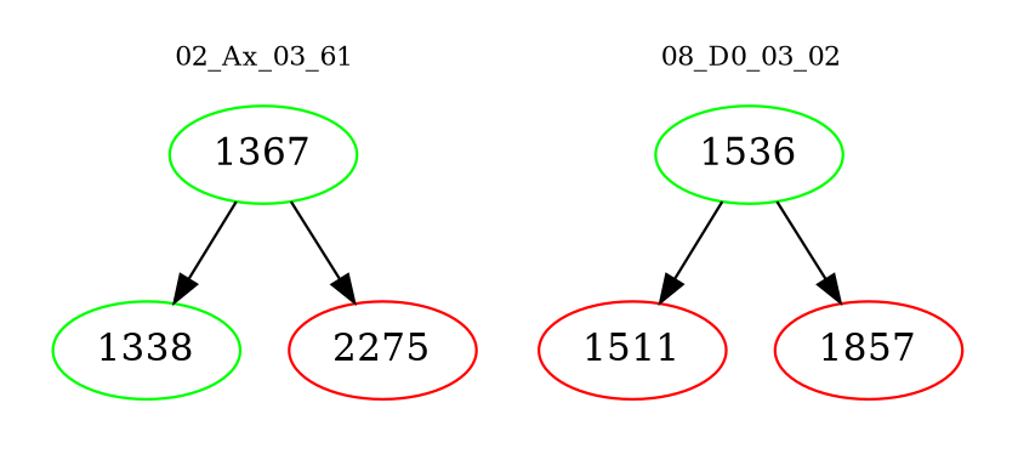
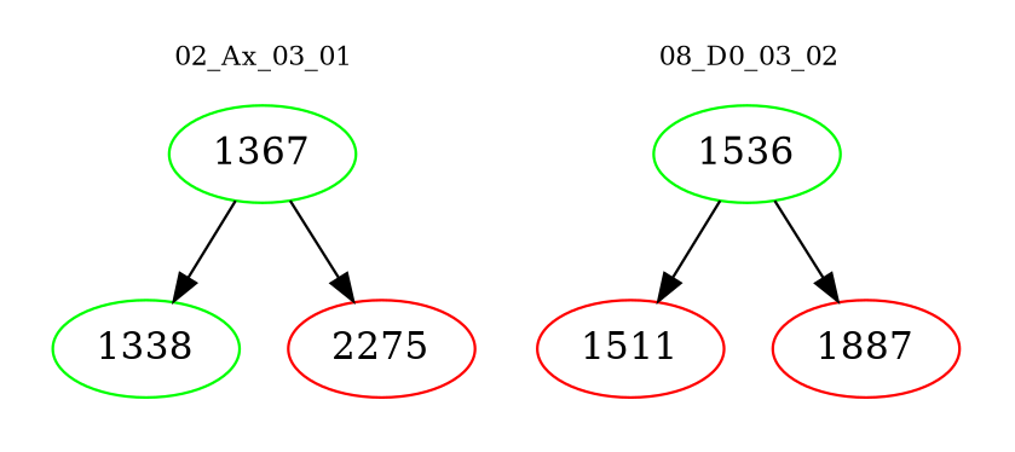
  digraph {
    node [color=green]
    edge [color=black]
    n1 [label=1367]
    n2 [label=1338]
    n3 [color=red label=2275]
    n4 [label=1536]
    n5 [color=red label=1511]
-   n6 [color=red label=1857]
+   n6 [color=red label=1887]
    subgraph cluster_1 {
      color=white
      fontsize=10
-     label="02_Ax_03_61"
+     label="02_Ax_03_01"
      n1
      n2
      n3
    }
    subgraph cluster_2 {
      color=white
      fontsize=10
      label="08_D0_03_02"
      n4
      n5
      n6
    }
    n1 -> n2
    n1 -> n3
    n4 -> n5
    n4 -> n6
  }
